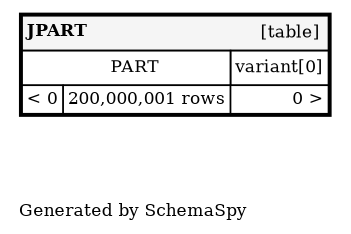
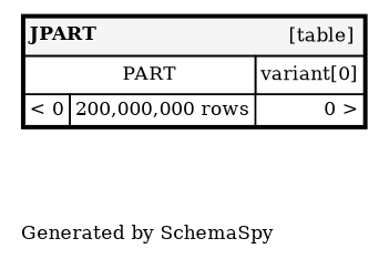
  digraph {
    bgcolor="#ffffff"
    fontname="DejaVu Serif"
    fontsize=11
    label="\nGenerated by SchemaSpy"
    labeljust=l
    nodesep=0.18
    rankdir=RL
    ranksep=0.46
    ration=compress
-   n1 [fontname="DejaVu Serif" fontsize=11 label=<     <TABLE BORDER="2" CELLBORDER="1" CELLSPACING="0" BGCOLOR="#ffffff">       <TR><TD COLSPAN="4"  BGCOLOR="#f5f5f5"><TABLE BORDER="0" CELLSPACING="0"><TR><TD ALIGN="LEFT" FIXEDSIZE="TRUE" WIDTH="39" HEIGHT="16"><B>JPART</B></TD><TD ALIGN="RIGHT">[table]</TD></TR></TABLE></TD></TR>       <TR><TD PORT="PART" COLSPAN="2" ALIGN="LEFT"><TABLE BORDER="0" CELLSPACING="0" ALIGN="LEFT"><TR ALIGN="LEFT"><TD ALIGN="LEFT" FIXEDSIZE="TRUE" WIDTH="15" HEIGHT="16"></TD><TD ALIGN="LEFT" FIXEDSIZE="TRUE" WIDTH="39" HEIGHT="16">PART</TD></TR></TABLE></TD><TD PORT="PART.type" ALIGN="LEFT">variant[0]</TD></TR>       <TR><TD ALIGN="LEFT" BGCOLOR="#ffffff">&lt; 0</TD><TD ALIGN="RIGHT" BGCOLOR="#ffffff">200,000,001 rows</TD><TD ALIGN="RIGHT" BGCOLOR="#ffffff">0 &gt;</TD></TR>     </TABLE>> shape=plaintext]
+   n1 [fontname="DejaVu Serif" fontsize=11 label=<     <TABLE BORDER="2" CELLBORDER="1" CELLSPACING="0" BGCOLOR="#ffffff">       <TR><TD COLSPAN="4"  BGCOLOR="#f5f5f5"><TABLE BORDER="0" CELLSPACING="0"><TR><TD ALIGN="LEFT" FIXEDSIZE="TRUE" WIDTH="39" HEIGHT="16"><B>JPART</B></TD><TD ALIGN="RIGHT">[table]</TD></TR></TABLE></TD></TR>       <TR><TD PORT="PART" COLSPAN="2" ALIGN="LEFT"><TABLE BORDER="0" CELLSPACING="0" ALIGN="LEFT"><TR ALIGN="LEFT"><TD ALIGN="LEFT" FIXEDSIZE="TRUE" WIDTH="15" HEIGHT="16"></TD><TD ALIGN="LEFT" FIXEDSIZE="TRUE" WIDTH="39" HEIGHT="16">PART</TD></TR></TABLE></TD><TD PORT="PART.type" ALIGN="LEFT">variant[0]</TD></TR>       <TR><TD ALIGN="LEFT" BGCOLOR="#ffffff">&lt; 0</TD><TD ALIGN="RIGHT" BGCOLOR="#ffffff">200,000,000 rows</TD><TD ALIGN="RIGHT" BGCOLOR="#ffffff">0 &gt;</TD></TR>     </TABLE>> shape=plaintext]
  }
